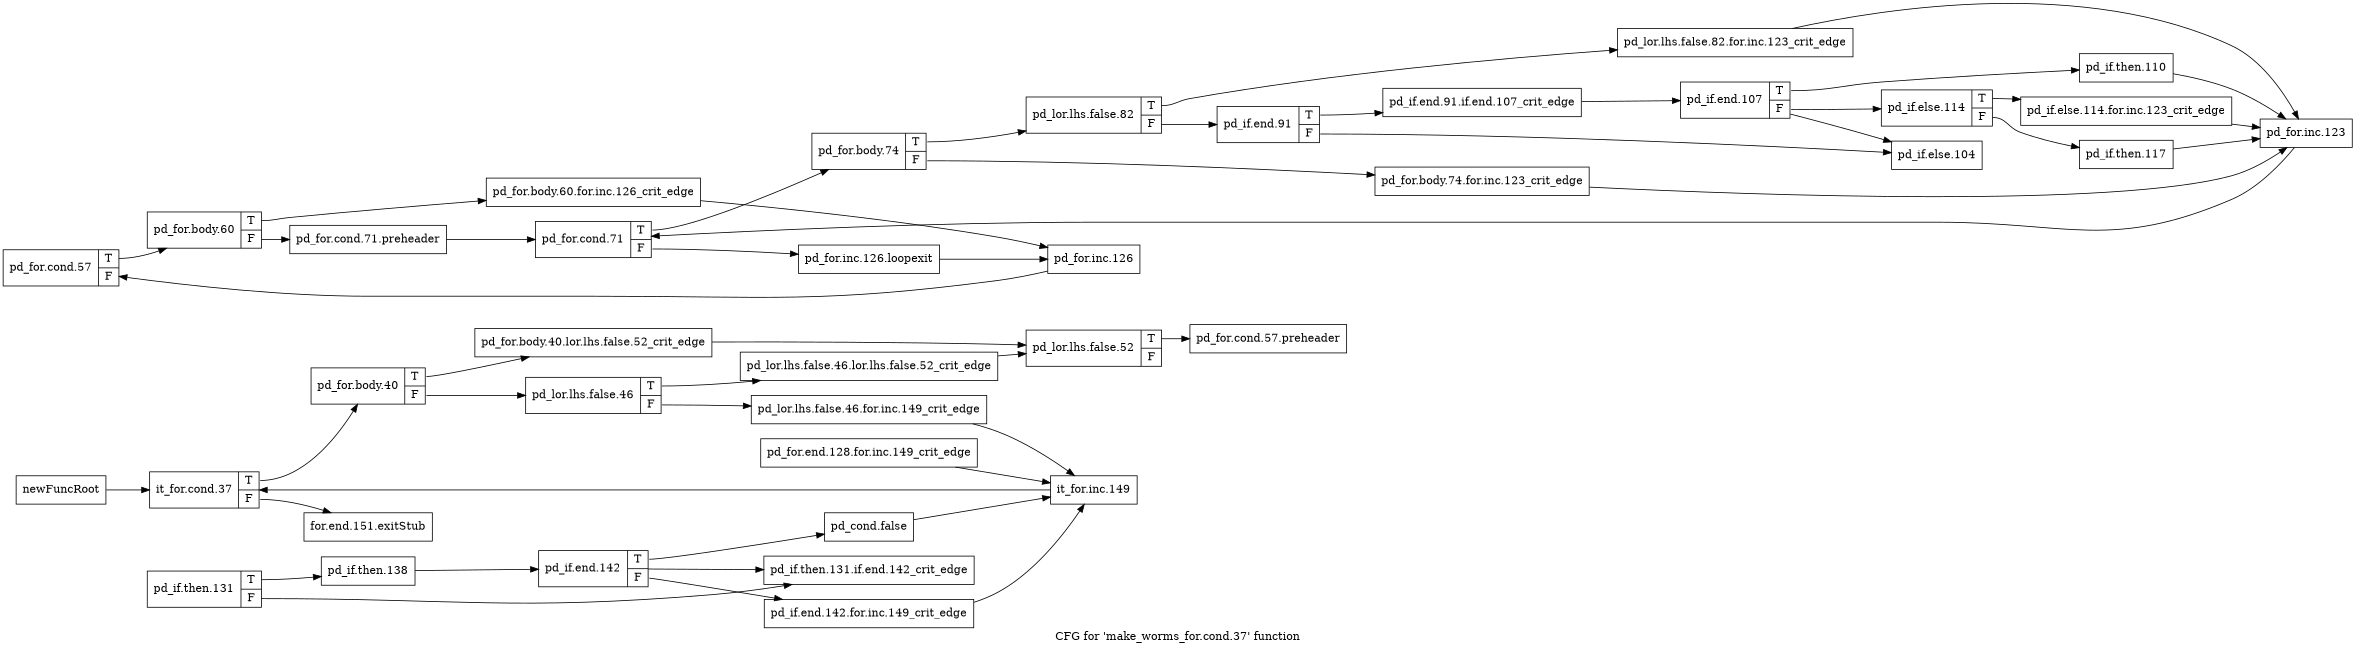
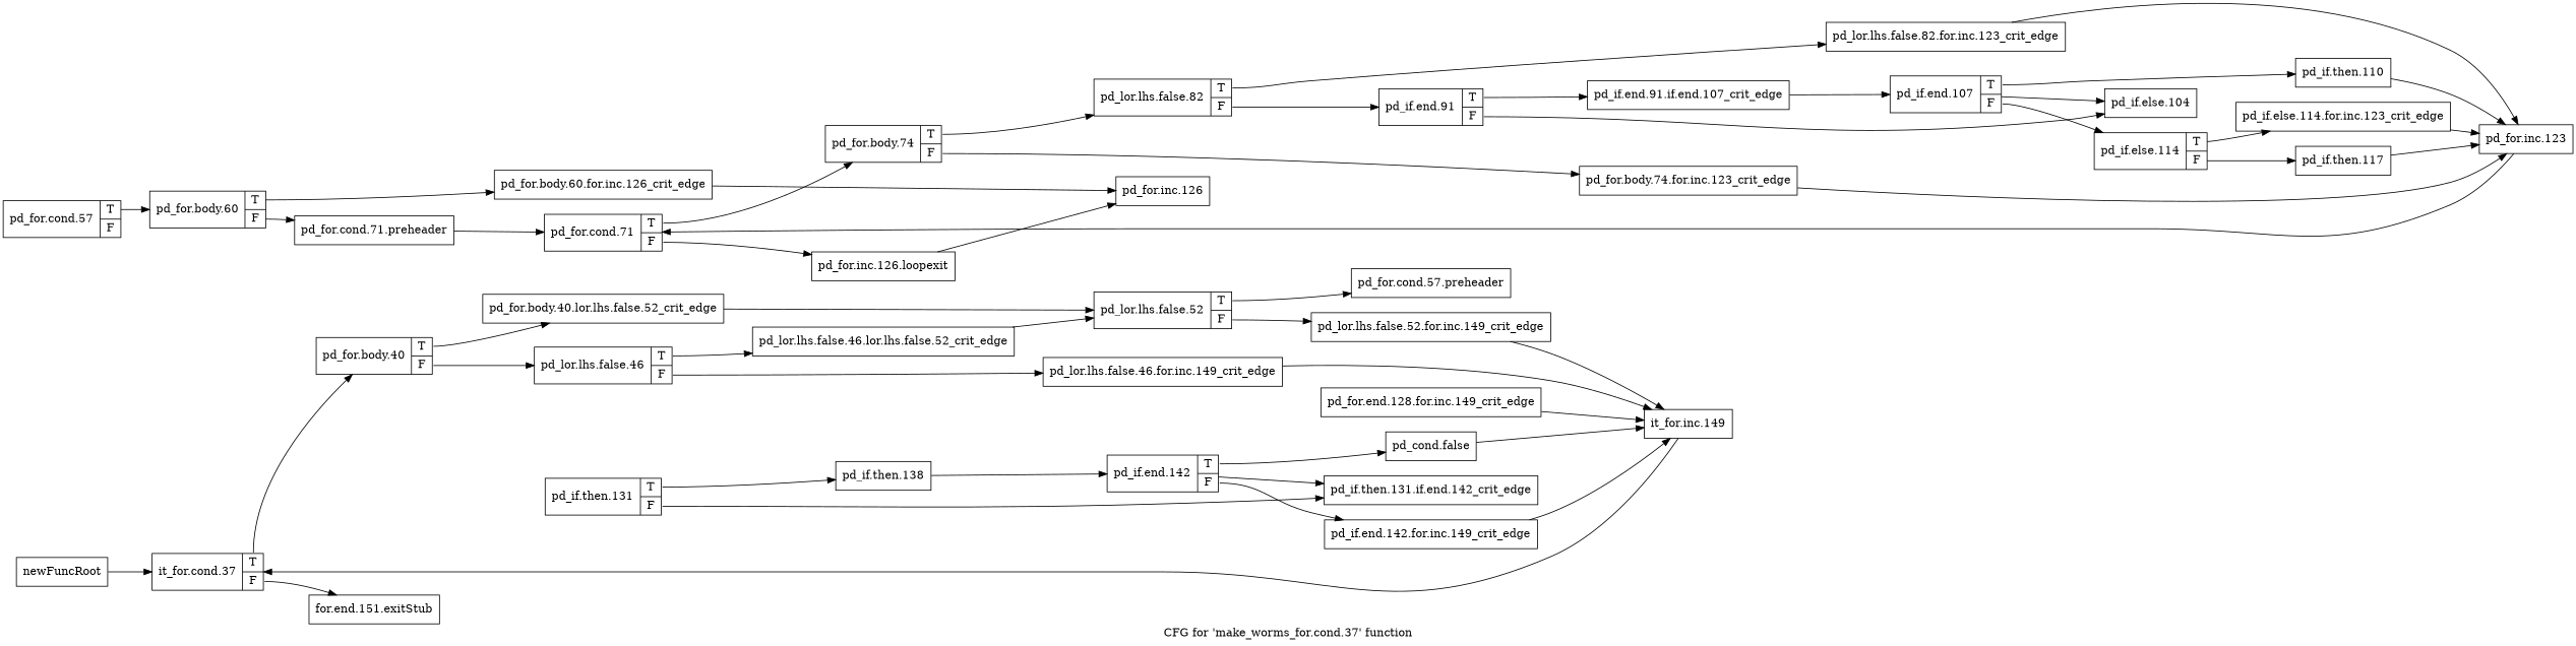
  digraph {
    label="CFG for 'make_worms_for.cond.37' function"
    rankdir=LR
    node [shape=record]
    n1 [label="{newFuncRoot}"]
    n2 [label="{it_for.cond.37|{<s0>T|<s1>F}}"]
    n3 [label="{for.end.151.exitStub}"]
    n4 [label="{pd_for.body.40|{<s0>T|<s1>F}}"]
    n5 [label="{pd_for.body.40.lor.lhs.false.52_crit_edge}"]
    n6 [label="{pd_lor.lhs.false.46|{<s0>T|<s1>F}}"]
    n7 [label="{pd_lor.lhs.false.52|{<s0>T|<s1>F}}"]
    n8 [label="{pd_lor.lhs.false.46.lor.lhs.false.52_crit_edge}"]
    n9 [label="{pd_lor.lhs.false.46.for.inc.149_crit_edge}"]
    n10 [label="{pd_for.cond.57.preheader}"]
+   n11 [label="{pd_lor.lhs.false.52.for.inc.149_crit_edge}"]
    n12 [label="{it_for.inc.149}"]
    n13 [label="{pd_for.cond.57|{<s0>T|<s1>F}}"]
    n14 [label="{pd_for.body.60|{<s0>T|<s1>F}}"]
    n15 [label="{pd_for.body.60.for.inc.126_crit_edge}"]
    n16 [label="{pd_for.cond.71.preheader}"]
    n17 [label="{pd_for.inc.126}"]
    n18 [label="{pd_for.cond.71|{<s0>T|<s1>F}}"]
    n19 [label="{pd_if.then.131|{<s0>T|<s1>F}}"]
    n20 [label="{pd_if.then.138}"]
    n21 [label="{pd_if.then.131.if.end.142_crit_edge}"]
    n22 [label="{pd_for.end.128.for.inc.149_crit_edge}"]
    n23 [label="{pd_if.end.142|{<s0>T|<s1>F}}"]
    n24 [label="{pd_cond.false}"]
    n25 [label="{pd_if.end.142.for.inc.149_crit_edge}"]
    n26 [label="{pd_for.body.74|{<s0>T|<s1>F}}"]
    n27 [label="{pd_for.inc.126.loopexit}"]
    n28 [label="{pd_lor.lhs.false.82|{<s0>T|<s1>F}}"]
    n29 [label="{pd_for.body.74.for.inc.123_crit_edge}"]
    n30 [label="{pd_lor.lhs.false.82.for.inc.123_crit_edge}"]
    n31 [label="{pd_if.end.91|{<s0>T|<s1>F}}"]
    n32 [label="{pd_for.inc.123}"]
    n33 [label="{pd_if.end.91.if.end.107_crit_edge}"]
    n34 [label="{pd_if.else.104}"]
    n35 [label="{pd_if.end.107|{<s0>T|<s1>F}}"]
    n36 [label="{pd_if.then.110}"]
    n37 [label="{pd_if.else.114|{<s0>T|<s1>F}}"]
    n38 [label="{pd_if.else.114.for.inc.123_crit_edge}"]
    n39 [label="{pd_if.then.117}"]
    n1 -> n2
    n2 -> n3 [tailport=s1]
    n2 -> n4 [tailport=s0]
    n4 -> n5 [tailport=s0]
    n4 -> n6 [tailport=s1]
    n5 -> n7
    n6 -> n8 [tailport=s0]
    n6 -> n9 [tailport=s1]
    n7 -> n10 [tailport=s0]
+   n7 -> n11 [tailport=s1]
    n8 -> n7
    n9 -> n12
+   n11 -> n12
    n12 -> n2
    n13 -> n14 [tailport=s0]
    n14 -> n15 [tailport=s0]
    n14 -> n16 [tailport=s1]
    n15 -> n17
    n16 -> n18
-   n17 -> n13
    n18 -> n26 [tailport=s0]
    n18 -> n27 [tailport=s1]
    n19 -> n20 [tailport=s0]
    n19 -> n21 [tailport=s1]
    n20 -> n23
    n22 -> n12
    n23 -> n21
    n23 -> n24 [tailport=s0]
    n23 -> n25 [tailport=s1]
    n24 -> n12
    n25 -> n12
    n26 -> n28 [tailport=s0]
    n26 -> n29 [tailport=s1]
    n27 -> n17
    n28 -> n30 [tailport=s0]
    n28 -> n31 [tailport=s1]
    n29 -> n32
    n30 -> n32
    n31 -> n33 [tailport=s0]
    n31 -> n34 [tailport=s1]
    n32 -> n18
    n33 -> n35
    n35 -> n34
    n35 -> n36 [tailport=s0]
    n35 -> n37 [tailport=s1]
    n36 -> n32
    n37 -> n38 [tailport=s0]
    n37 -> n39 [tailport=s1]
    n38 -> n32
    n39 -> n32
  }
